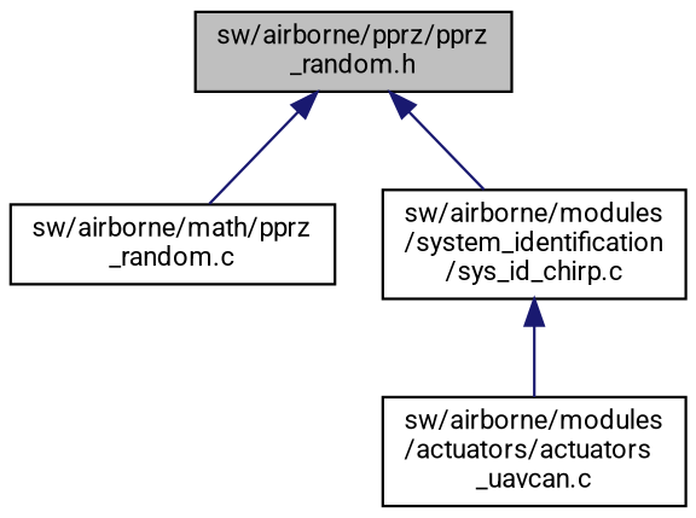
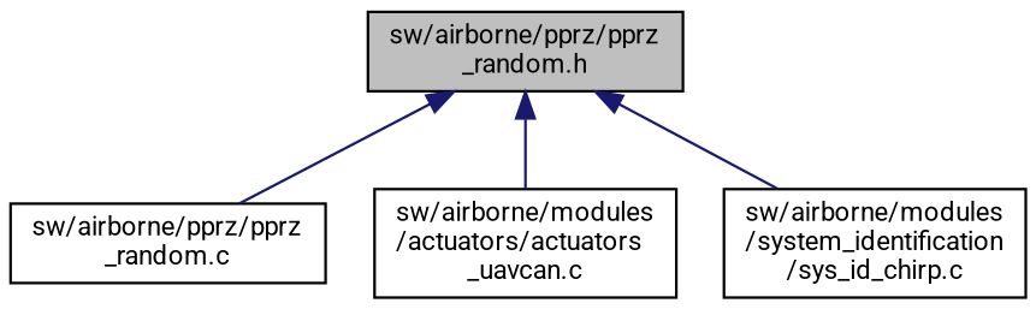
  digraph {
    fontname=Roboto
    node [color=black fillcolor=white fontname=Roboto fontsize=10 shape=record style=filled]
    edge [color=midnightblue dir=back fontname=Roboto fontsize=10 labelfontname=FreeSans labelfontsize=10 style=solid]
    n1 [fillcolor=grey75 fontcolor=black height=0.2 label="sw/airborne/pprz/pprz\l_random.h" width=0.4]
-   n2 [height=0.2 label="sw/airborne/math/pprz\l_random.c" width=0.4]
+   n2 [height=0.2 label="sw/airborne/pprz/pprz\l_random.c" width=0.4]
    n3 [height=0.2 label="sw/airborne/modules\l/actuators/actuators\l_uavcan.c" width=0.4]
    n4 [height=0.2 label="sw/airborne/modules\l/system_identification\l/sys_id_chirp.c" width=0.4]
    n1 -> n2
-   n4 -> n3
+   n1 -> n3
    n1 -> n4
  }
